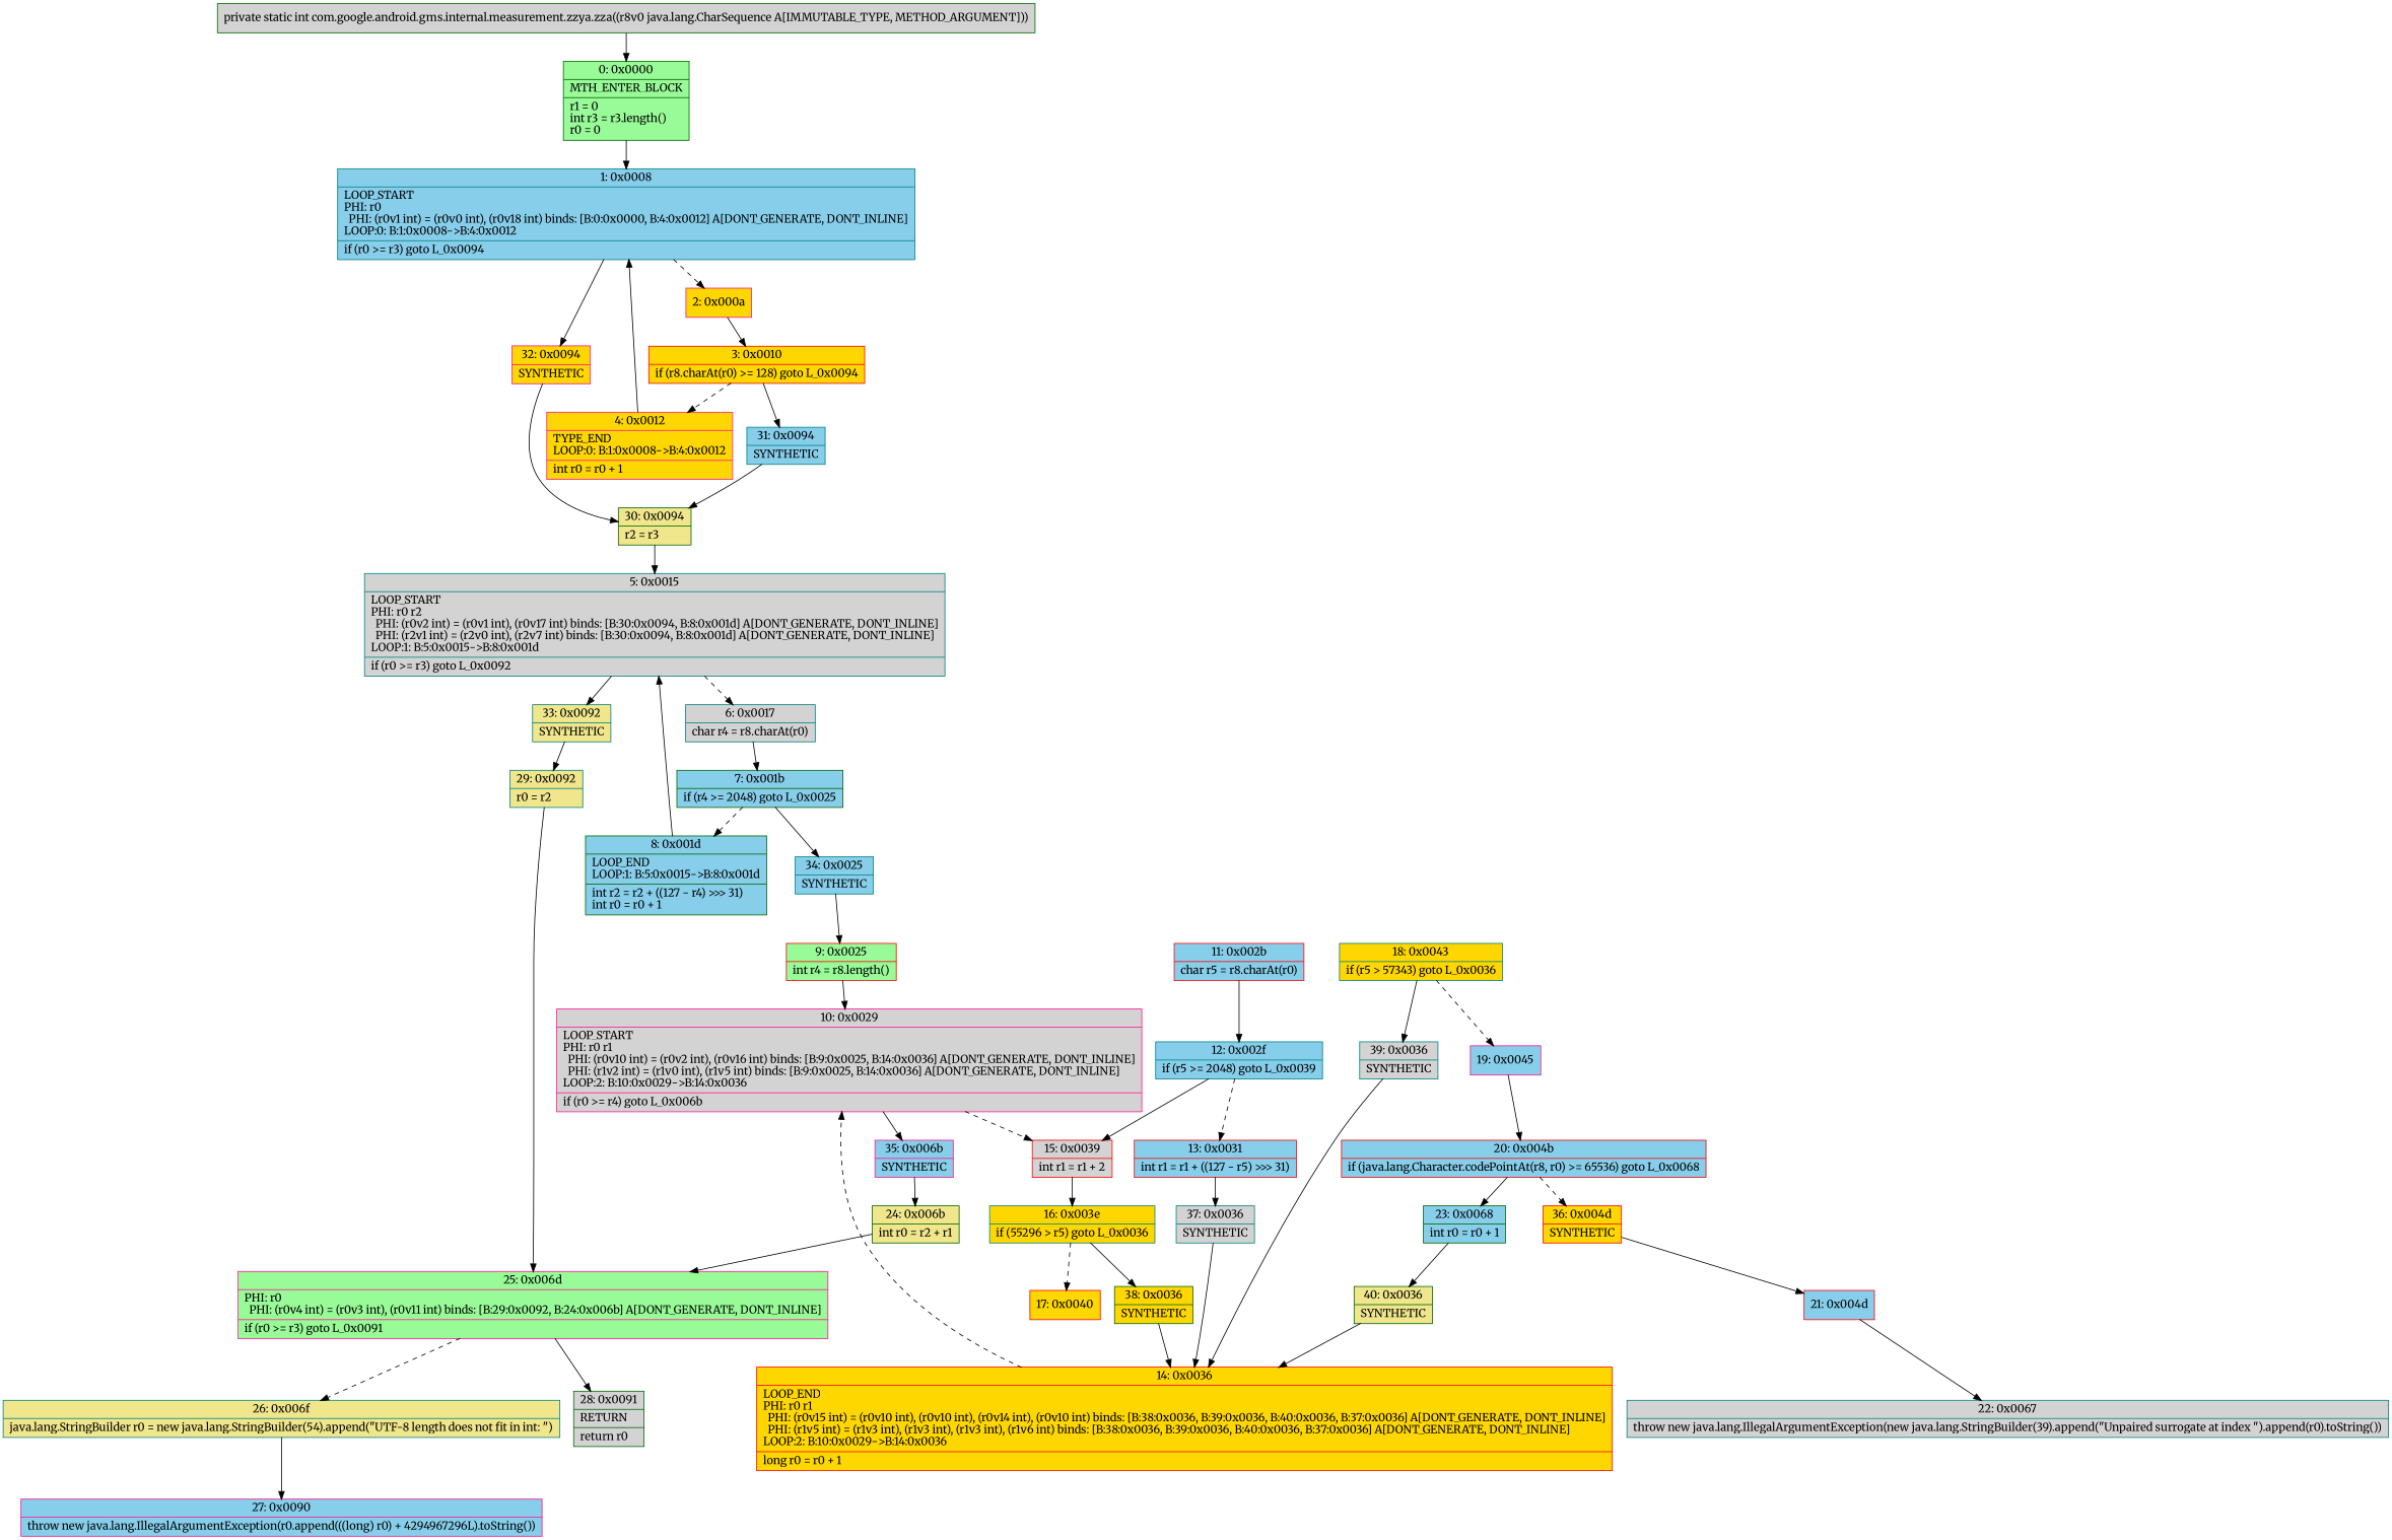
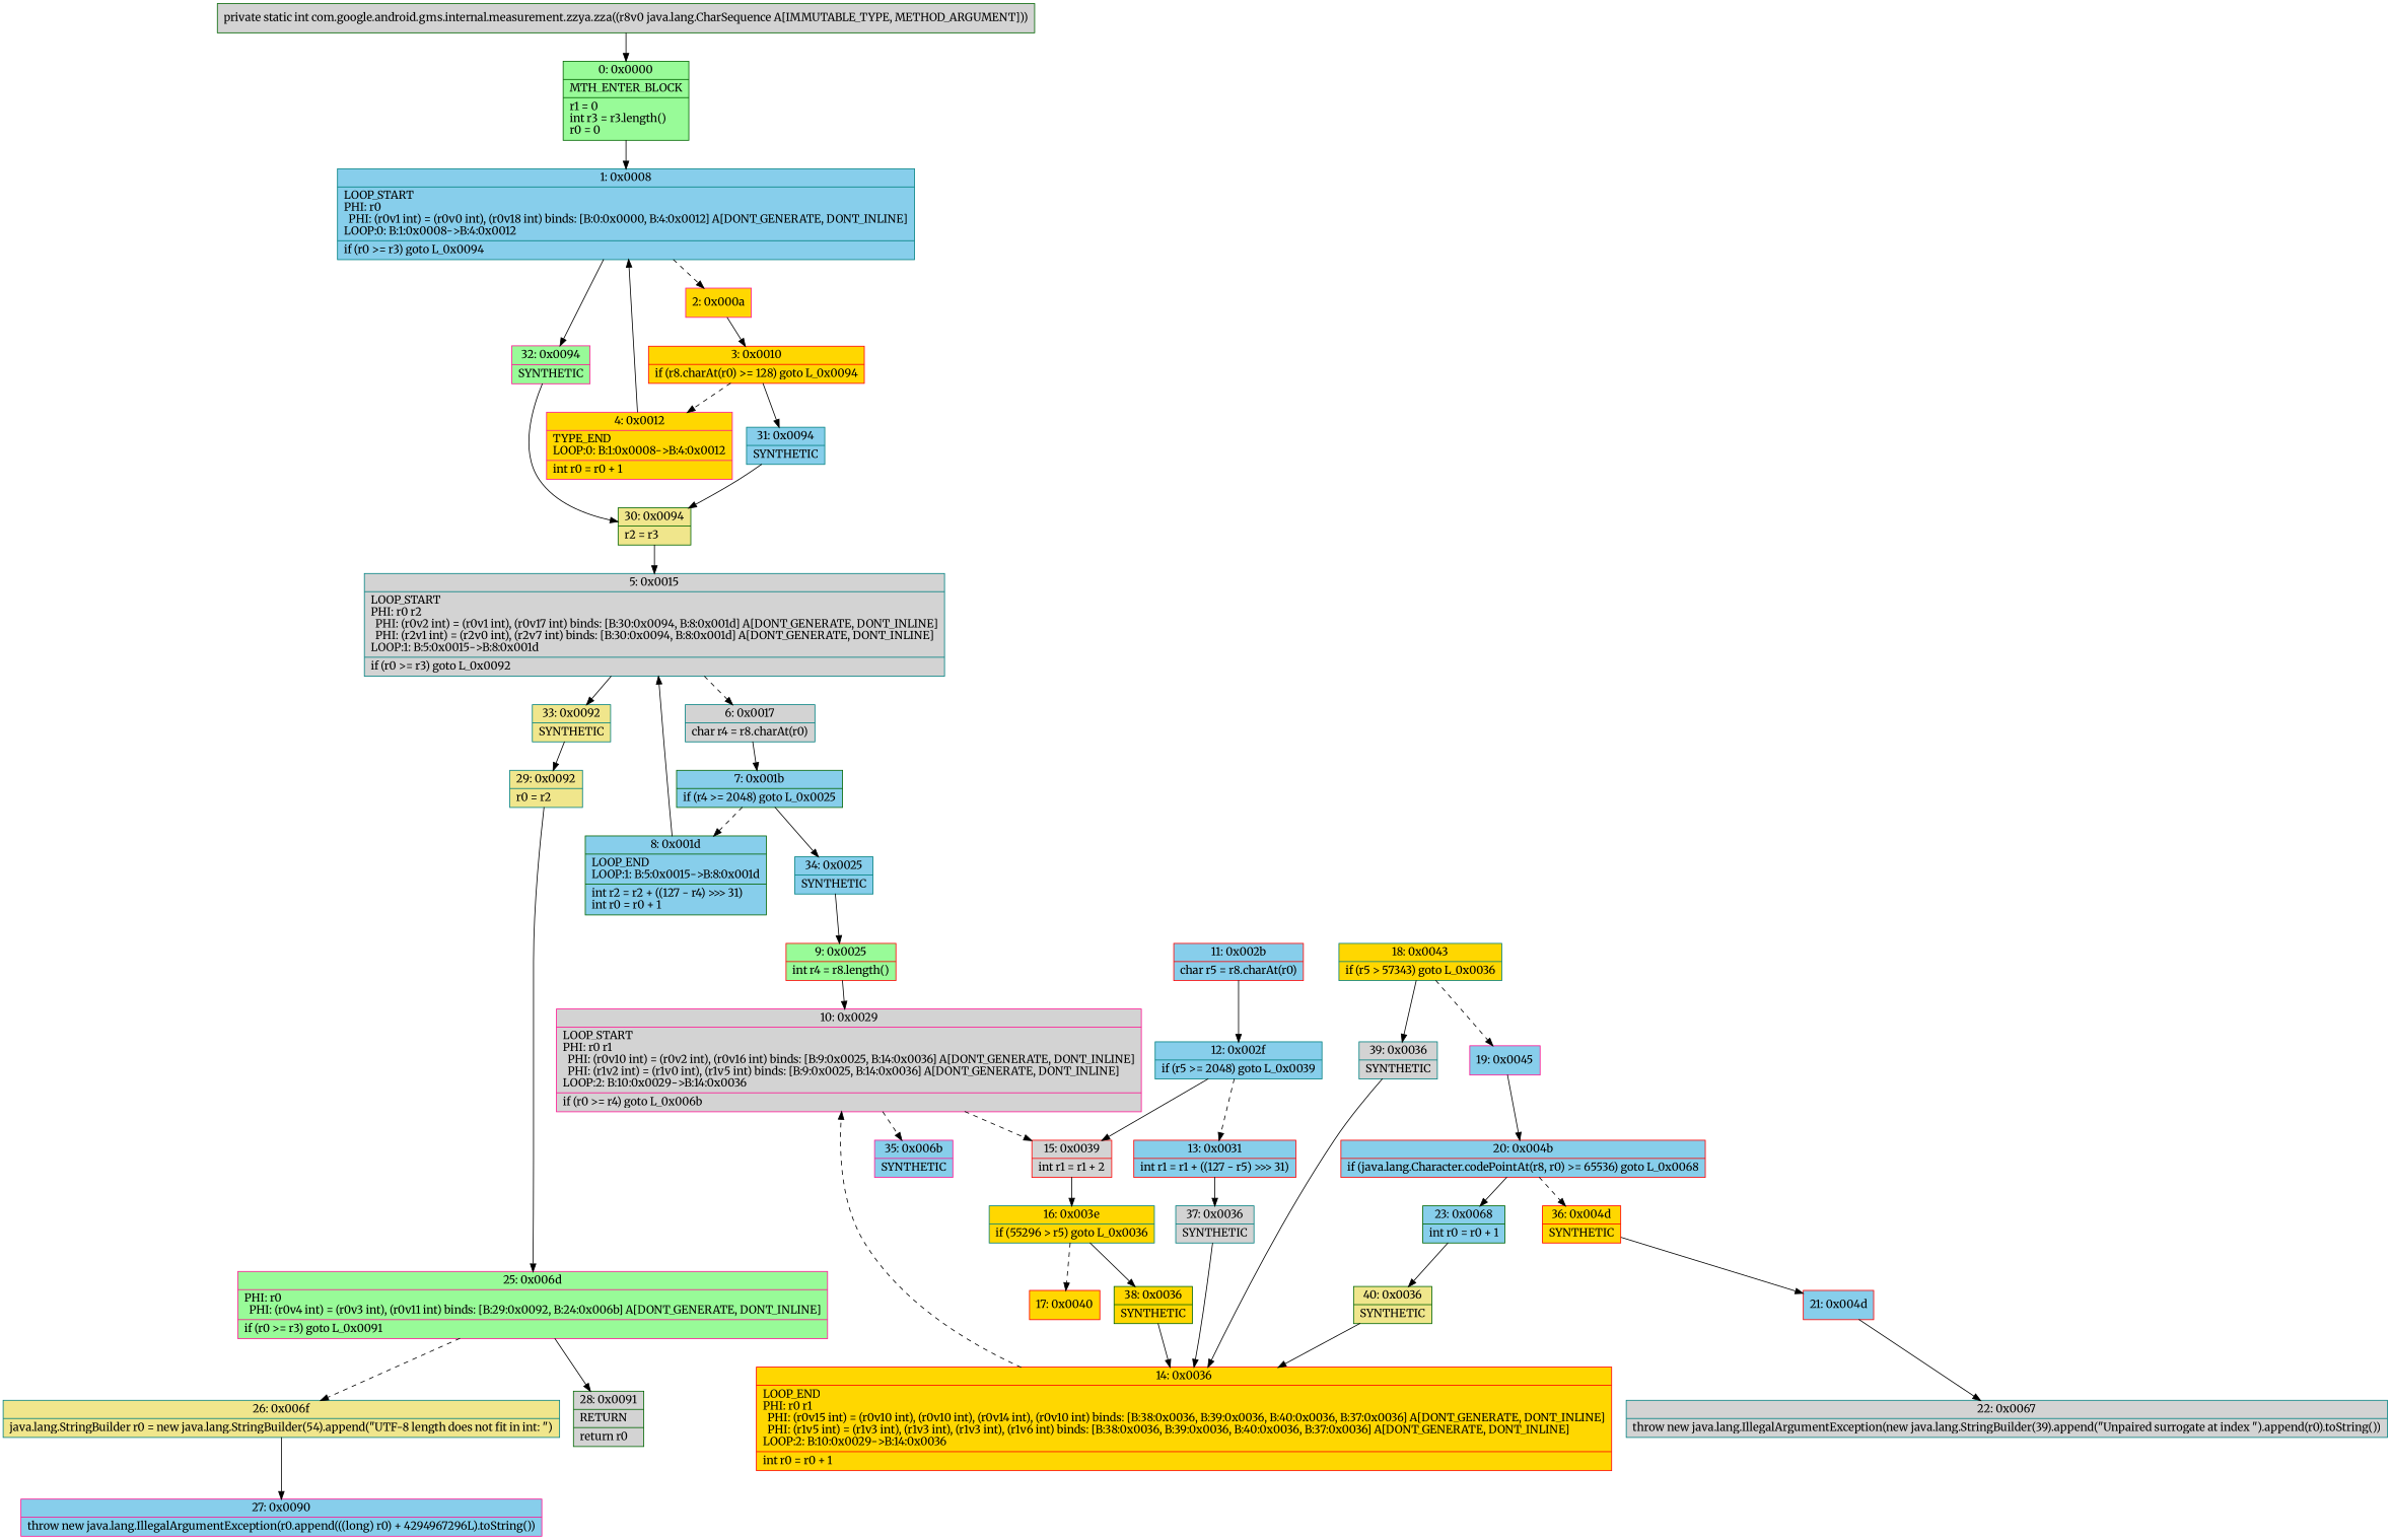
  digraph {
    fontname=Merriweather
    node [color=teal fillcolor=skyblue fontname=Merriweather shape=record style=filled]
    edge [fontname=Merriweather]
    n1 [color=darkgreen fillcolor=palegreen label="{0\:\ 0x0000|MTH_ENTER_BLOCK\l|r1 = 0\lint r3 = r3.length()\lr0 = 0\l}"]
    n2 [label="{1\:\ 0x0008|LOOP_START\lPHI: r0 \l  PHI: (r0v1 int) = (r0v0 int), (r0v18 int) binds: [B:0:0x0000, B:4:0x0012] A[DONT_GENERATE, DONT_INLINE]\lLOOP:0: B:1:0x0008\-\>B:4:0x0012\l|if (r0 \>= r3) goto L_0x0094\l}"]
    n3 [color=deeppink fillcolor=gold label="{2\:\ 0x000a}"]
-   n4 [color=deeppink fillcolor=gold label="{32\:\ 0x0094|SYNTHETIC\l}"]
+   n4 [color=deeppink fillcolor=palegreen label="{32\:\ 0x0094|SYNTHETIC\l}"]
    n5 [color=red fillcolor=gold label="{3\:\ 0x0010|if (r8.charAt(r0) \>= 128) goto L_0x0094\l}"]
    n6 [color=darkgreen fillcolor=khaki label="{30\:\ 0x0094|r2 = r3\l}"]
    n7 [color=deeppink fillcolor=gold label="{4\:\ 0x0012|TYPE_END\lLOOP:0: B:1:0x0008\-\>B:4:0x0012\l|int r0 = r0 + 1\l}"]
    n8 [label="{31\:\ 0x0094|SYNTHETIC\l}"]
    n9 [fillcolor=lightgrey label="{5\:\ 0x0015|LOOP_START\lPHI: r0 r2 \l  PHI: (r0v2 int) = (r0v1 int), (r0v17 int) binds: [B:30:0x0094, B:8:0x001d] A[DONT_GENERATE, DONT_INLINE]\l  PHI: (r2v1 int) = (r2v0 int), (r2v7 int) binds: [B:30:0x0094, B:8:0x001d] A[DONT_GENERATE, DONT_INLINE]\lLOOP:1: B:5:0x0015\-\>B:8:0x001d\l|if (r0 \>= r3) goto L_0x0092\l}"]
    n10 [fillcolor=lightgrey label="{6\:\ 0x0017|char r4 = r8.charAt(r0)\l}"]
    n11 [fillcolor=khaki label="{33\:\ 0x0092|SYNTHETIC\l}"]
    n12 [color=darkgreen label="{7\:\ 0x001b|if (r4 \>= 2048) goto L_0x0025\l}"]
    n13 [fillcolor=khaki label="{29\:\ 0x0092|r0 = r2\l}"]
    n14 [color=darkgreen label="{8\:\ 0x001d|LOOP_END\lLOOP:1: B:5:0x0015\-\>B:8:0x001d\l|int r2 = r2 + ((127 \- r4) \>\>\> 31)\lint r0 = r0 + 1\l}"]
    n15 [label="{34\:\ 0x0025|SYNTHETIC\l}"]
    n16 [color=red fillcolor=palegreen label="{9\:\ 0x0025|int r4 = r8.length()\l}"]
    n17 [color=deeppink fillcolor=lightgrey label="{10\:\ 0x0029|LOOP_START\lPHI: r0 r1 \l  PHI: (r0v10 int) = (r0v2 int), (r0v16 int) binds: [B:9:0x0025, B:14:0x0036] A[DONT_GENERATE, DONT_INLINE]\l  PHI: (r1v2 int) = (r1v0 int), (r1v5 int) binds: [B:9:0x0025, B:14:0x0036] A[DONT_GENERATE, DONT_INLINE]\lLOOP:2: B:10:0x0029\-\>B:14:0x0036\l|if (r0 \>= r4) goto L_0x006b\l}"]
    n18 [color=deeppink label="{35\:\ 0x006b|SYNTHETIC\l}"]
    n19 [color=red fillcolor=lightgrey label="{15\:\ 0x0039|int r1 = r1 + 2\l}"]
    n20 [color=red label="{11\:\ 0x002b|char r5 = r8.charAt(r0)\l}"]
    n21 [label="{12\:\ 0x002f|if (r5 \>= 2048) goto L_0x0039\l}"]
-   n22 [color=darkgreen fillcolor=khaki label="{24\:\ 0x006b|int r0 = r2 + r1\l}"]
    n23 [color=red label="{13\:\ 0x0031|int r1 = r1 + ((127 \- r5) \>\>\> 31)\l}"]
    n24 [fillcolor=lightgrey label="{37\:\ 0x0036|SYNTHETIC\l}"]
    n25 [fillcolor=gold label="{16\:\ 0x003e|if (55296 \> r5) goto L_0x0036\l}"]
-   n26 [color=red fillcolor=gold label="{14\:\ 0x0036|LOOP_END\lPHI: r0 r1 \l  PHI: (r0v15 int) = (r0v10 int), (r0v10 int), (r0v14 int), (r0v10 int) binds: [B:38:0x0036, B:39:0x0036, B:40:0x0036, B:37:0x0036] A[DONT_GENERATE, DONT_INLINE]\l  PHI: (r1v5 int) = (r1v3 int), (r1v3 int), (r1v3 int), (r1v6 int) binds: [B:38:0x0036, B:39:0x0036, B:40:0x0036, B:37:0x0036] A[DONT_GENERATE, DONT_INLINE]\lLOOP:2: B:10:0x0029\-\>B:14:0x0036\l|long r0 = r0 + 1\l}"]
+   n26 [color=red fillcolor=gold label="{14\:\ 0x0036|LOOP_END\lPHI: r0 r1 \l  PHI: (r0v15 int) = (r0v10 int), (r0v10 int), (r0v14 int), (r0v10 int) binds: [B:38:0x0036, B:39:0x0036, B:40:0x0036, B:37:0x0036] A[DONT_GENERATE, DONT_INLINE]\l  PHI: (r1v5 int) = (r1v3 int), (r1v3 int), (r1v3 int), (r1v6 int) binds: [B:38:0x0036, B:39:0x0036, B:40:0x0036, B:37:0x0036] A[DONT_GENERATE, DONT_INLINE]\lLOOP:2: B:10:0x0029\-\>B:14:0x0036\l|int r0 = r0 + 1\l}"]
    n27 [color=red fillcolor=gold label="{17\:\ 0x0040}"]
    n28 [color=darkgreen fillcolor=gold label="{38\:\ 0x0036|SYNTHETIC\l}"]
    n29 [fillcolor=gold label="{18\:\ 0x0043|if (r5 \> 57343) goto L_0x0036\l}"]
    n30 [color=deeppink label="{19\:\ 0x0045}"]
    n31 [fillcolor=lightgrey label="{39\:\ 0x0036|SYNTHETIC\l}"]
    n32 [color=red label="{20\:\ 0x004b|if (java.lang.Character.codePointAt(r8, r0) \>= 65536) goto L_0x0068\l}"]
    n33 [color=darkgreen label="{23\:\ 0x0068|int r0 = r0 + 1\l}"]
    n34 [color=red fillcolor=gold label="{36\:\ 0x004d|SYNTHETIC\l}"]
    n35 [color=darkgreen fillcolor=khaki label="{40\:\ 0x0036|SYNTHETIC\l}"]
    n36 [color=red label="{21\:\ 0x004d}"]
    n37 [fillcolor=lightgrey label="{22\:\ 0x0067|throw new java.lang.IllegalArgumentException(new java.lang.StringBuilder(39).append(\"Unpaired surrogate at index \").append(r0).toString())\l}"]
    n38 [color=deeppink fillcolor=palegreen label="{25\:\ 0x006d|PHI: r0 \l  PHI: (r0v4 int) = (r0v3 int), (r0v11 int) binds: [B:29:0x0092, B:24:0x006b] A[DONT_GENERATE, DONT_INLINE]\l|if (r0 \>= r3) goto L_0x0091\l}"]
    n39 [fillcolor=khaki label="{26\:\ 0x006f|java.lang.StringBuilder r0 = new java.lang.StringBuilder(54).append(\"UTF\-8 length does not fit in int: \")\l}"]
    n40 [color=darkgreen fillcolor=lightgrey label="{28\:\ 0x0091|RETURN\l|return r0\l}"]
    n41 [color=deeppink label="{27\:\ 0x0090|throw new java.lang.IllegalArgumentException(r0.append(((long) r0) + 4294967296L).toString())\l}"]
    n42 [color=darkgreen fillcolor=lightgrey label="{private static int com.google.android.gms.internal.measurement.zzya.zza((r8v0 java.lang.CharSequence A[IMMUTABLE_TYPE, METHOD_ARGUMENT])) }"]
    n1 -> n2
    n2 -> n3 [style=dashed]
    n2 -> n4
    n3 -> n5
    n4 -> n6
    n5 -> n7 [style=dashed]
    n5 -> n8
    n6 -> n9
    n7 -> n2
    n8 -> n6
    n9 -> n10 [style=dashed]
    n9 -> n11
    n10 -> n12
    n11 -> n13
    n12 -> n14 [style=dashed]
    n12 -> n15
    n13 -> n38
    n14 -> n9
    n15 -> n16
    n16 -> n17
-   n17 -> n18
+   n17 -> n18 [style=dashed]
    n17 -> n19 [style=dashed]
-   n18 -> n22
    n19 -> n25
    n20 -> n21
    n21 -> n19
    n21 -> n23 [style=dashed]
-   n22 -> n38
    n23 -> n24
    n24 -> n26
    n25 -> n27 [style=dashed]
    n25 -> n28
    n26 -> n17 [style=dashed]
    n28 -> n26
    n29 -> n30 [style=dashed]
    n29 -> n31
    n30 -> n32
    n31 -> n26
    n32 -> n33
    n32 -> n34 [style=dashed]
    n33 -> n35
    n34 -> n36
    n35 -> n26
    n36 -> n37
    n38 -> n39 [style=dashed]
    n38 -> n40
    n39 -> n41
    n42 -> n1
  }
